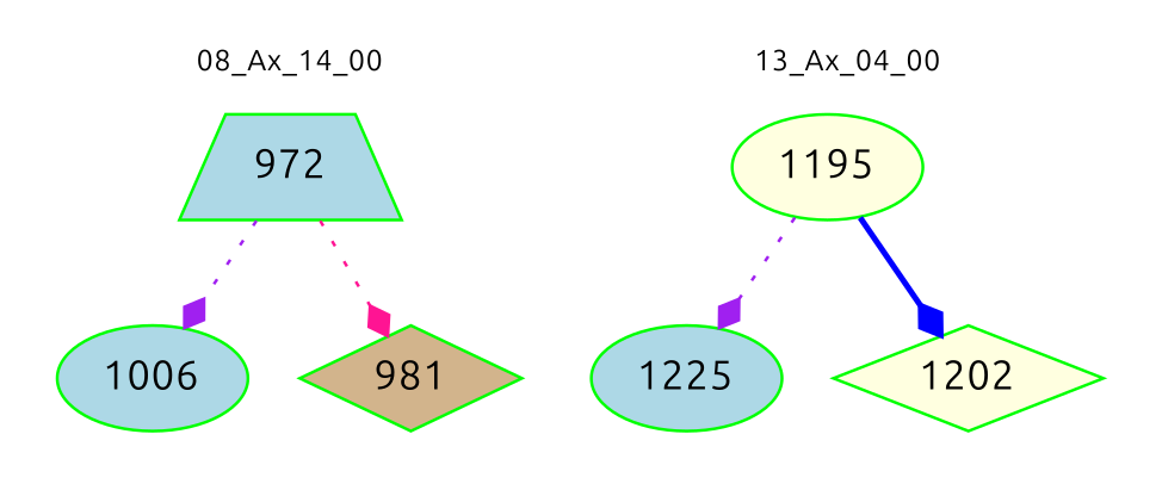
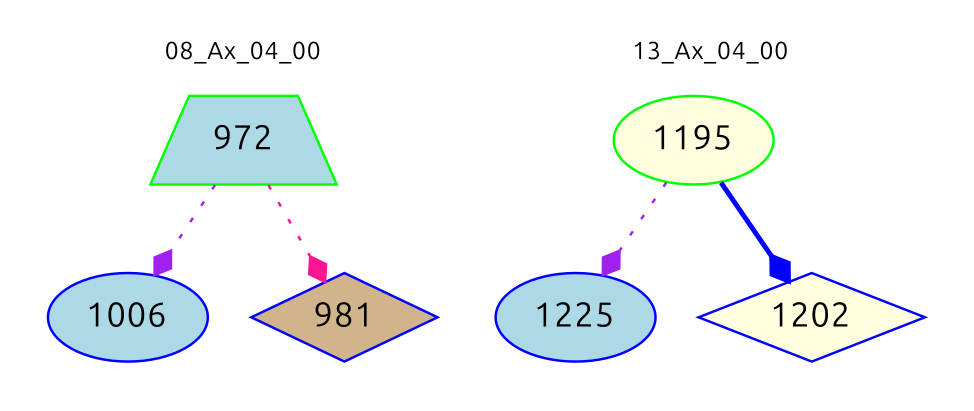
  digraph {
    fontname=Ubuntu
    node [color=green fillcolor=lightblue fontname=Ubuntu shape=ellipse style=filled]
    edge [arrowhead=diamond color=purple fontname=Ubuntu style=dotted]
    n1 [label=972 shape=trapezium]
-   n2 [label=1006]
-   n3 [fillcolor=tan label=981 shape=diamond]
+   n2 [color=blue label=1006]
+   n3 [color=blue fillcolor=tan label=981 shape=diamond]
    n4 [fillcolor=lightyellow label=1195]
-   n5 [label=1225]
-   n6 [fillcolor=lightyellow label=1202 shape=diamond]
+   n5 [color=blue label=1225]
+   n6 [color=blue fillcolor=lightyellow label=1202 shape=diamond]
    subgraph cluster_1 {
      color=white
      fontsize=10
-     label="08_Ax_14_00"
+     label="08_Ax_04_00"
      n1
      n2
      n3
    }
    subgraph cluster_2 {
      color=white
      fontsize=10
      label="13_Ax_04_00"
      n4
      n5
      n6
    }
    n1 -> n2
    n1 -> n3 [color=deeppink]
    n4 -> n5
    n4 -> n6 [color=blue style=bold]
  }
